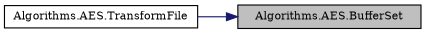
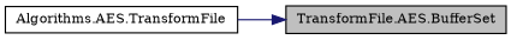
  digraph {
    rankdir=RL
    fontname="DejaVu Serif"
    node [color=black fontname="DejaVu Serif" fontsize=10 shape=record style=filled]
-   n1 [fillcolor=grey75 fontcolor=black height=0.2 label="Algorithms.AES.BufferSet" width=0.4]
+   n1 [fillcolor=grey75 fontcolor=black height=0.2 label="TransformFile.AES.BufferSet" width=0.4]
    n2 [fillcolor=white height=0.2 label="Algorithms.AES.TransformFile" width=0.4]
    n1 -> n2 [color=midnightblue dir=back fontname="DejaVu Serif" fontsize=10 labelfontname=Helvetica labelfontsize=10 style=solid]
  }
